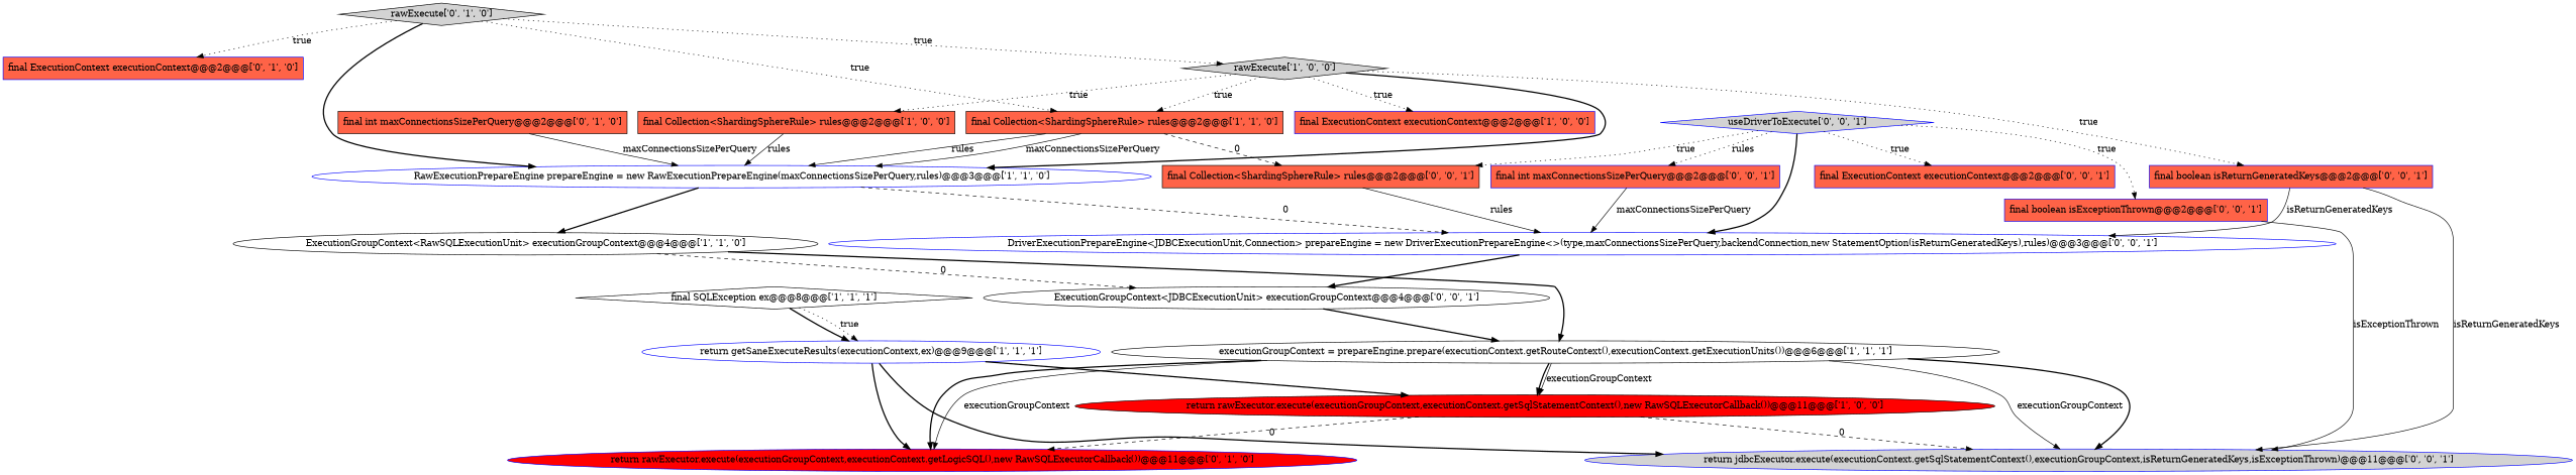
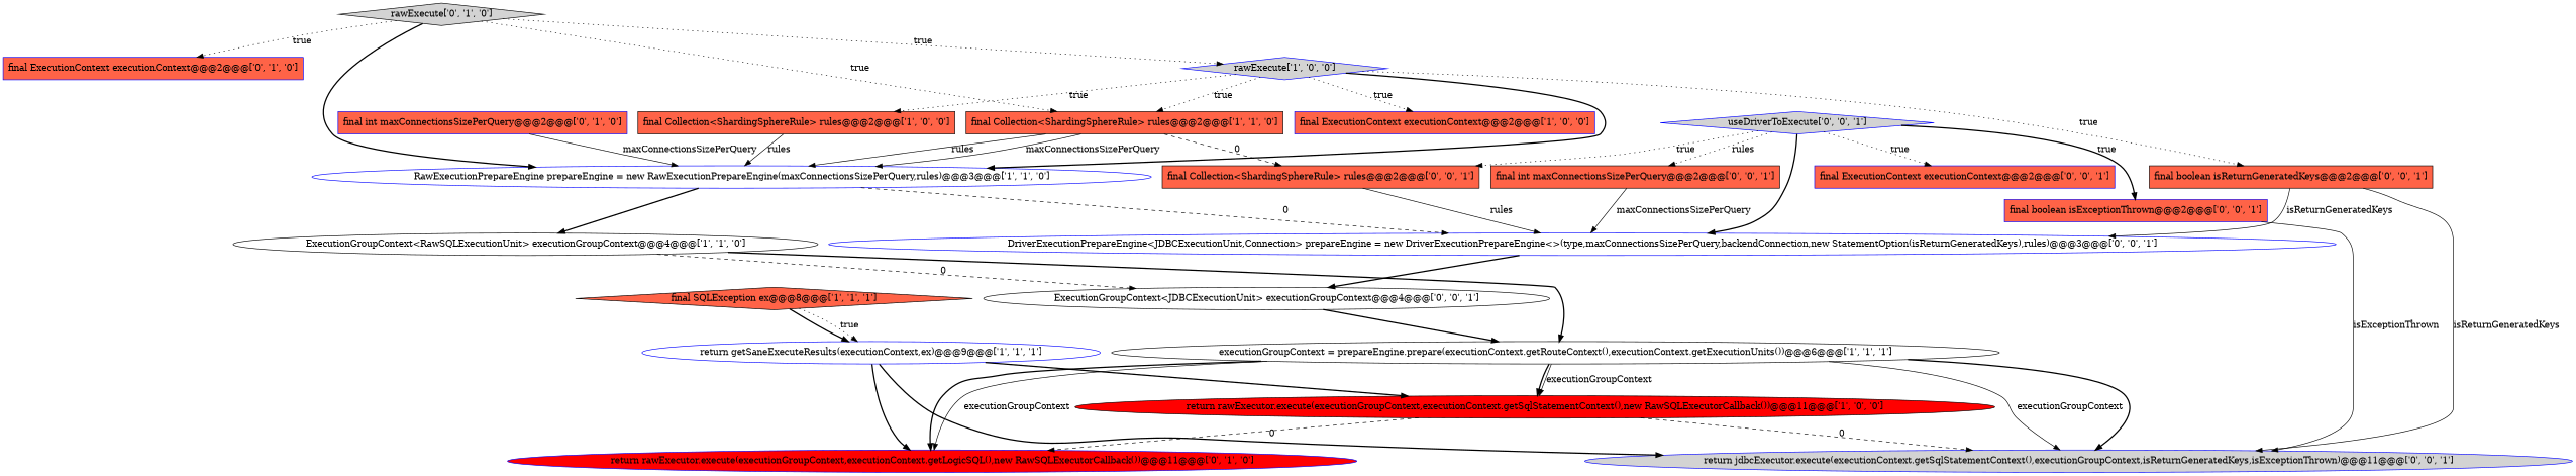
  digraph {
    node [color=black fillcolor=tomato shape=box style=filled]
    edge [style=bold]
    n1 [color=blue label="final ExecutionContext executionContext@@@2@@@['0', '1', '0']"]
-   n2 [color=blue label="final boolean isReturnGeneratedKeys@@@2@@@['0', '0', '1']"]
+   n2 [label="final boolean isReturnGeneratedKeys@@@2@@@['0', '0', '1']"]
    n3 [color=blue fillcolor=white label="DriverExecutionPrepareEngine<JDBCExecutionUnit,Connection> prepareEngine = new DriverExecutionPrepareEngine<>(type,maxConnectionsSizePerQuery,backendConnection,new StatementOption(isReturnGeneratedKeys),rules)@@@3@@@['0', '0', '1']" shape=ellipse]
    n4 [color=blue fillcolor=lightgray label="return jdbcExecutor.execute(executionContext.getSqlStatementContext(),executionGroupContext,isReturnGeneratedKeys,isExceptionThrown)@@@11@@@['0', '0', '1']" shape=ellipse]
    n5 [fillcolor=white label="ExecutionGroupContext<JDBCExecutionUnit> executionGroupContext@@@4@@@['0', '0', '1']" shape=ellipse]
    n6 [fillcolor=white label="executionGroupContext = prepareEngine.prepare(executionContext.getRouteContext(),executionContext.getExecutionUnits())@@@6@@@['1', '1', '1']" shape=ellipse]
    n7 [color=blue fillcolor=red label="return rawExecutor.execute(executionGroupContext,executionContext.getLogicSQL(),new RawSQLExecutorCallback())@@@11@@@['0', '1', '0']" shape=ellipse]
    n8 [fillcolor=red label="return rawExecutor.execute(executionGroupContext,executionContext.getSqlStatementContext(),new RawSQLExecutorCallback())@@@11@@@['1', '0', '0']" shape=ellipse]
    n9 [label="final Collection<ShardingSphereRule> rules@@@2@@@['0', '0', '1']"]
    n10 [color=blue fillcolor=white label="RawExecutionPrepareEngine prepareEngine = new RawExecutionPrepareEngine(maxConnectionsSizePerQuery,rules)@@@3@@@['1', '1', '0']" shape=ellipse]
    n11 [fillcolor=white label="ExecutionGroupContext<RawSQLExecutionUnit> executionGroupContext@@@4@@@['1', '1', '0']" shape=ellipse]
    n12 [color=blue label="final boolean isExceptionThrown@@@2@@@['0', '0', '1']"]
-   n13 [fillcolor=white label="final SQLException ex@@@8@@@['1', '1', '1']" shape=diamond]
+   n13 [label="final SQLException ex@@@8@@@['1', '1', '1']" shape=diamond]
    n14 [color=blue fillcolor=white label="return getSaneExecuteResults(executionContext,ex)@@@9@@@['1', '1', '1']" shape=ellipse]
-   n15 [fillcolor=lightgray label="rawExecute['1', '0', '0']" shape=diamond]
+   n15 [color=blue fillcolor=lightgray label="rawExecute['1', '0', '0']" shape=diamond]
    n16 [color=blue label="final ExecutionContext executionContext@@@2@@@['1', '0', '0']"]
    n17 [label="final Collection<ShardingSphereRule> rules@@@2@@@['1', '0', '0']"]
    n18 [label="final Collection<ShardingSphereRule> rules@@@2@@@['1', '1', '0']"]
    n19 [color=blue label="final ExecutionContext executionContext@@@2@@@['0', '0', '1']"]
    n20 [color=blue fillcolor=lightgray label="useDriverToExecute['0', '0', '1']" shape=diamond]
-   n21 [color=blue label="final int maxConnectionsSizePerQuery@@@2@@@['0', '0', '1']"]
-   n22 [label="final int maxConnectionsSizePerQuery@@@2@@@['0', '1', '0']"]
+   n21 [label="final int maxConnectionsSizePerQuery@@@2@@@['0', '0', '1']"]
+   n22 [color=blue label="final int maxConnectionsSizePerQuery@@@2@@@['0', '1', '0']"]
    n23 [fillcolor=lightgray label="rawExecute['0', '1', '0']" shape=diamond]
    n2 -> n3 [label=isReturnGeneratedKeys style=solid]
    n2 -> n4 [label=isReturnGeneratedKeys style=solid]
    n3 -> n5
    n5 -> n6
    n6 -> n4
    n6 -> n4 [label=executionGroupContext style=solid]
    n6 -> n7 [label=executionGroupContext style=solid]
    n6 -> n7
    n6 -> n8 [label=executionGroupContext style=solid]
    n6 -> n8
    n8 -> n4 [label=0 style=dashed]
    n8 -> n7 [label=0 style=dashed]
    n9 -> n3 [label=rules style=solid]
    n10 -> n3 [label=0 style=dashed]
    n10 -> n11
    n11 -> n5 [label=0 style=dashed]
    n11 -> n6
    n12 -> n4 [label=isExceptionThrown style=solid]
    n13 -> n14 [label=true style=dotted]
    n13 -> n14
    n14 -> n4
    n14 -> n7
    n14 -> n8
    n15 -> n2 [label=true style=dotted]
    n15 -> n10
    n15 -> n16 [label=true style=dotted]
    n15 -> n17 [label=true style=dotted]
    n15 -> n18 [label=true style=dotted]
    n17 -> n10 [label=rules style=solid]
    n18 -> n9 [label=0 style=dashed]
    n18 -> n10 [label=rules style=solid]
    n18 -> n10 [label=maxConnectionsSizePerQuery style=solid]
    n20 -> n3
    n20 -> n9 [label=true style=dotted]
-   n20 -> n12 [label=true style=dotted]
+   n20 -> n12 [label=true]
    n20 -> n19 [label=true style=dotted]
    n20 -> n21 [label=rules style=dotted]
    n21 -> n3 [label=maxConnectionsSizePerQuery style=solid]
    n22 -> n10 [label=maxConnectionsSizePerQuery style=solid]
    n23 -> n1 [label=true style=dotted]
    n23 -> n10
    n23 -> n15 [label=true style=dotted]
    n23 -> n18 [label=true style=dotted]
  }
